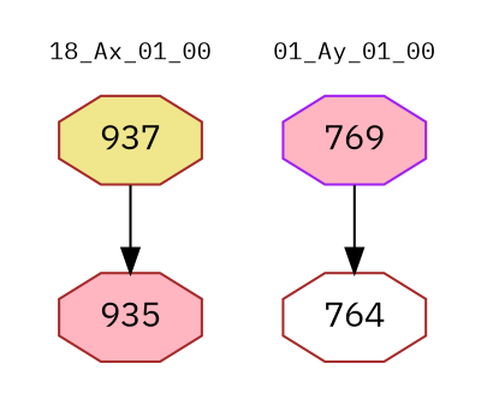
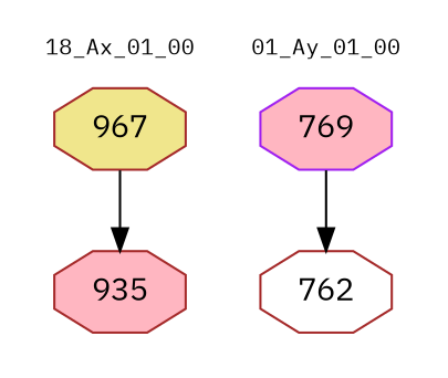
  digraph {
    fontname="IBM Plex Mono"
    node [color=brown fillcolor=lightpink fontname="IBM Plex Mono" shape=octagon style=filled]
    edge [color=black fontname="IBM Plex Mono"]
-   n1 [fillcolor=khaki label=937]
+   n1 [fillcolor=khaki label=967]
    n2 [label=935]
    n3 [color=purple label=769]
-   n4 [fillcolor=white label=764]
+   n4 [fillcolor=white label=762]
    subgraph cluster_1 {
      color=white
      fontsize=10
      label="18_Ax_01_00"
      n1
      n2
    }
    subgraph cluster_2 {
      color=white
      fontsize=10
      label="01_Ay_01_00"
      n3
      n4
    }
    n1 -> n2
    n3 -> n4
  }
